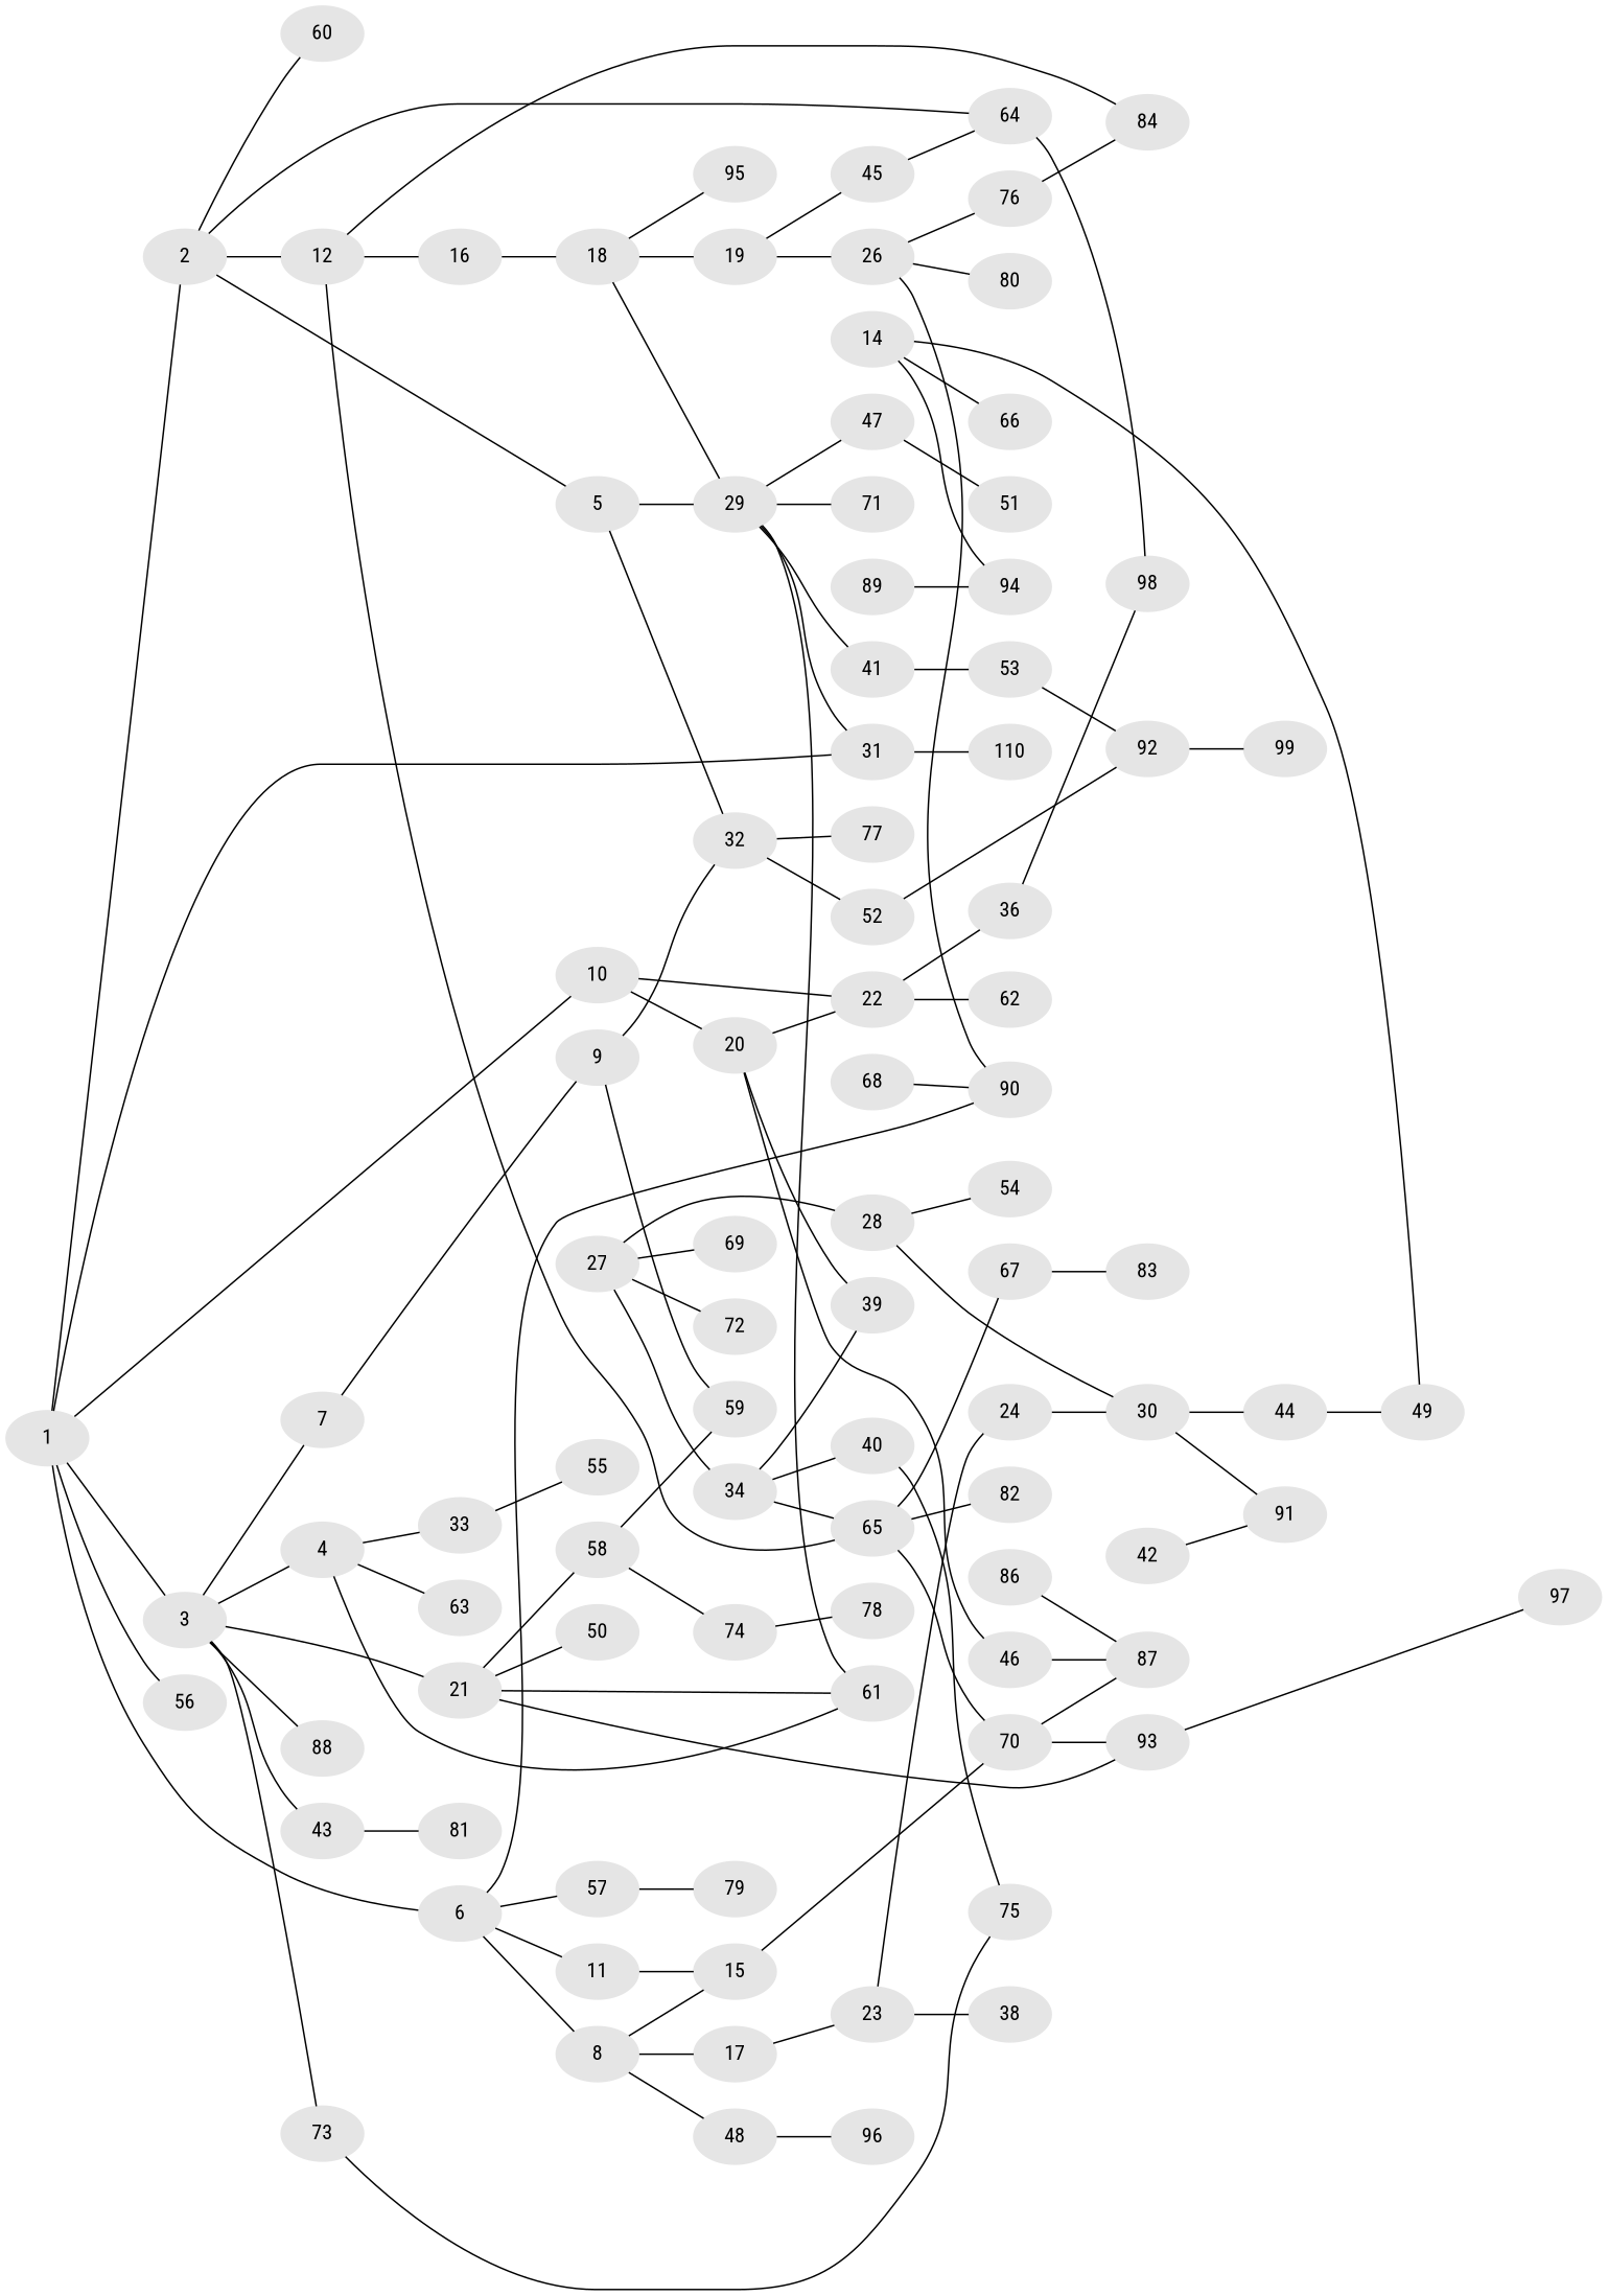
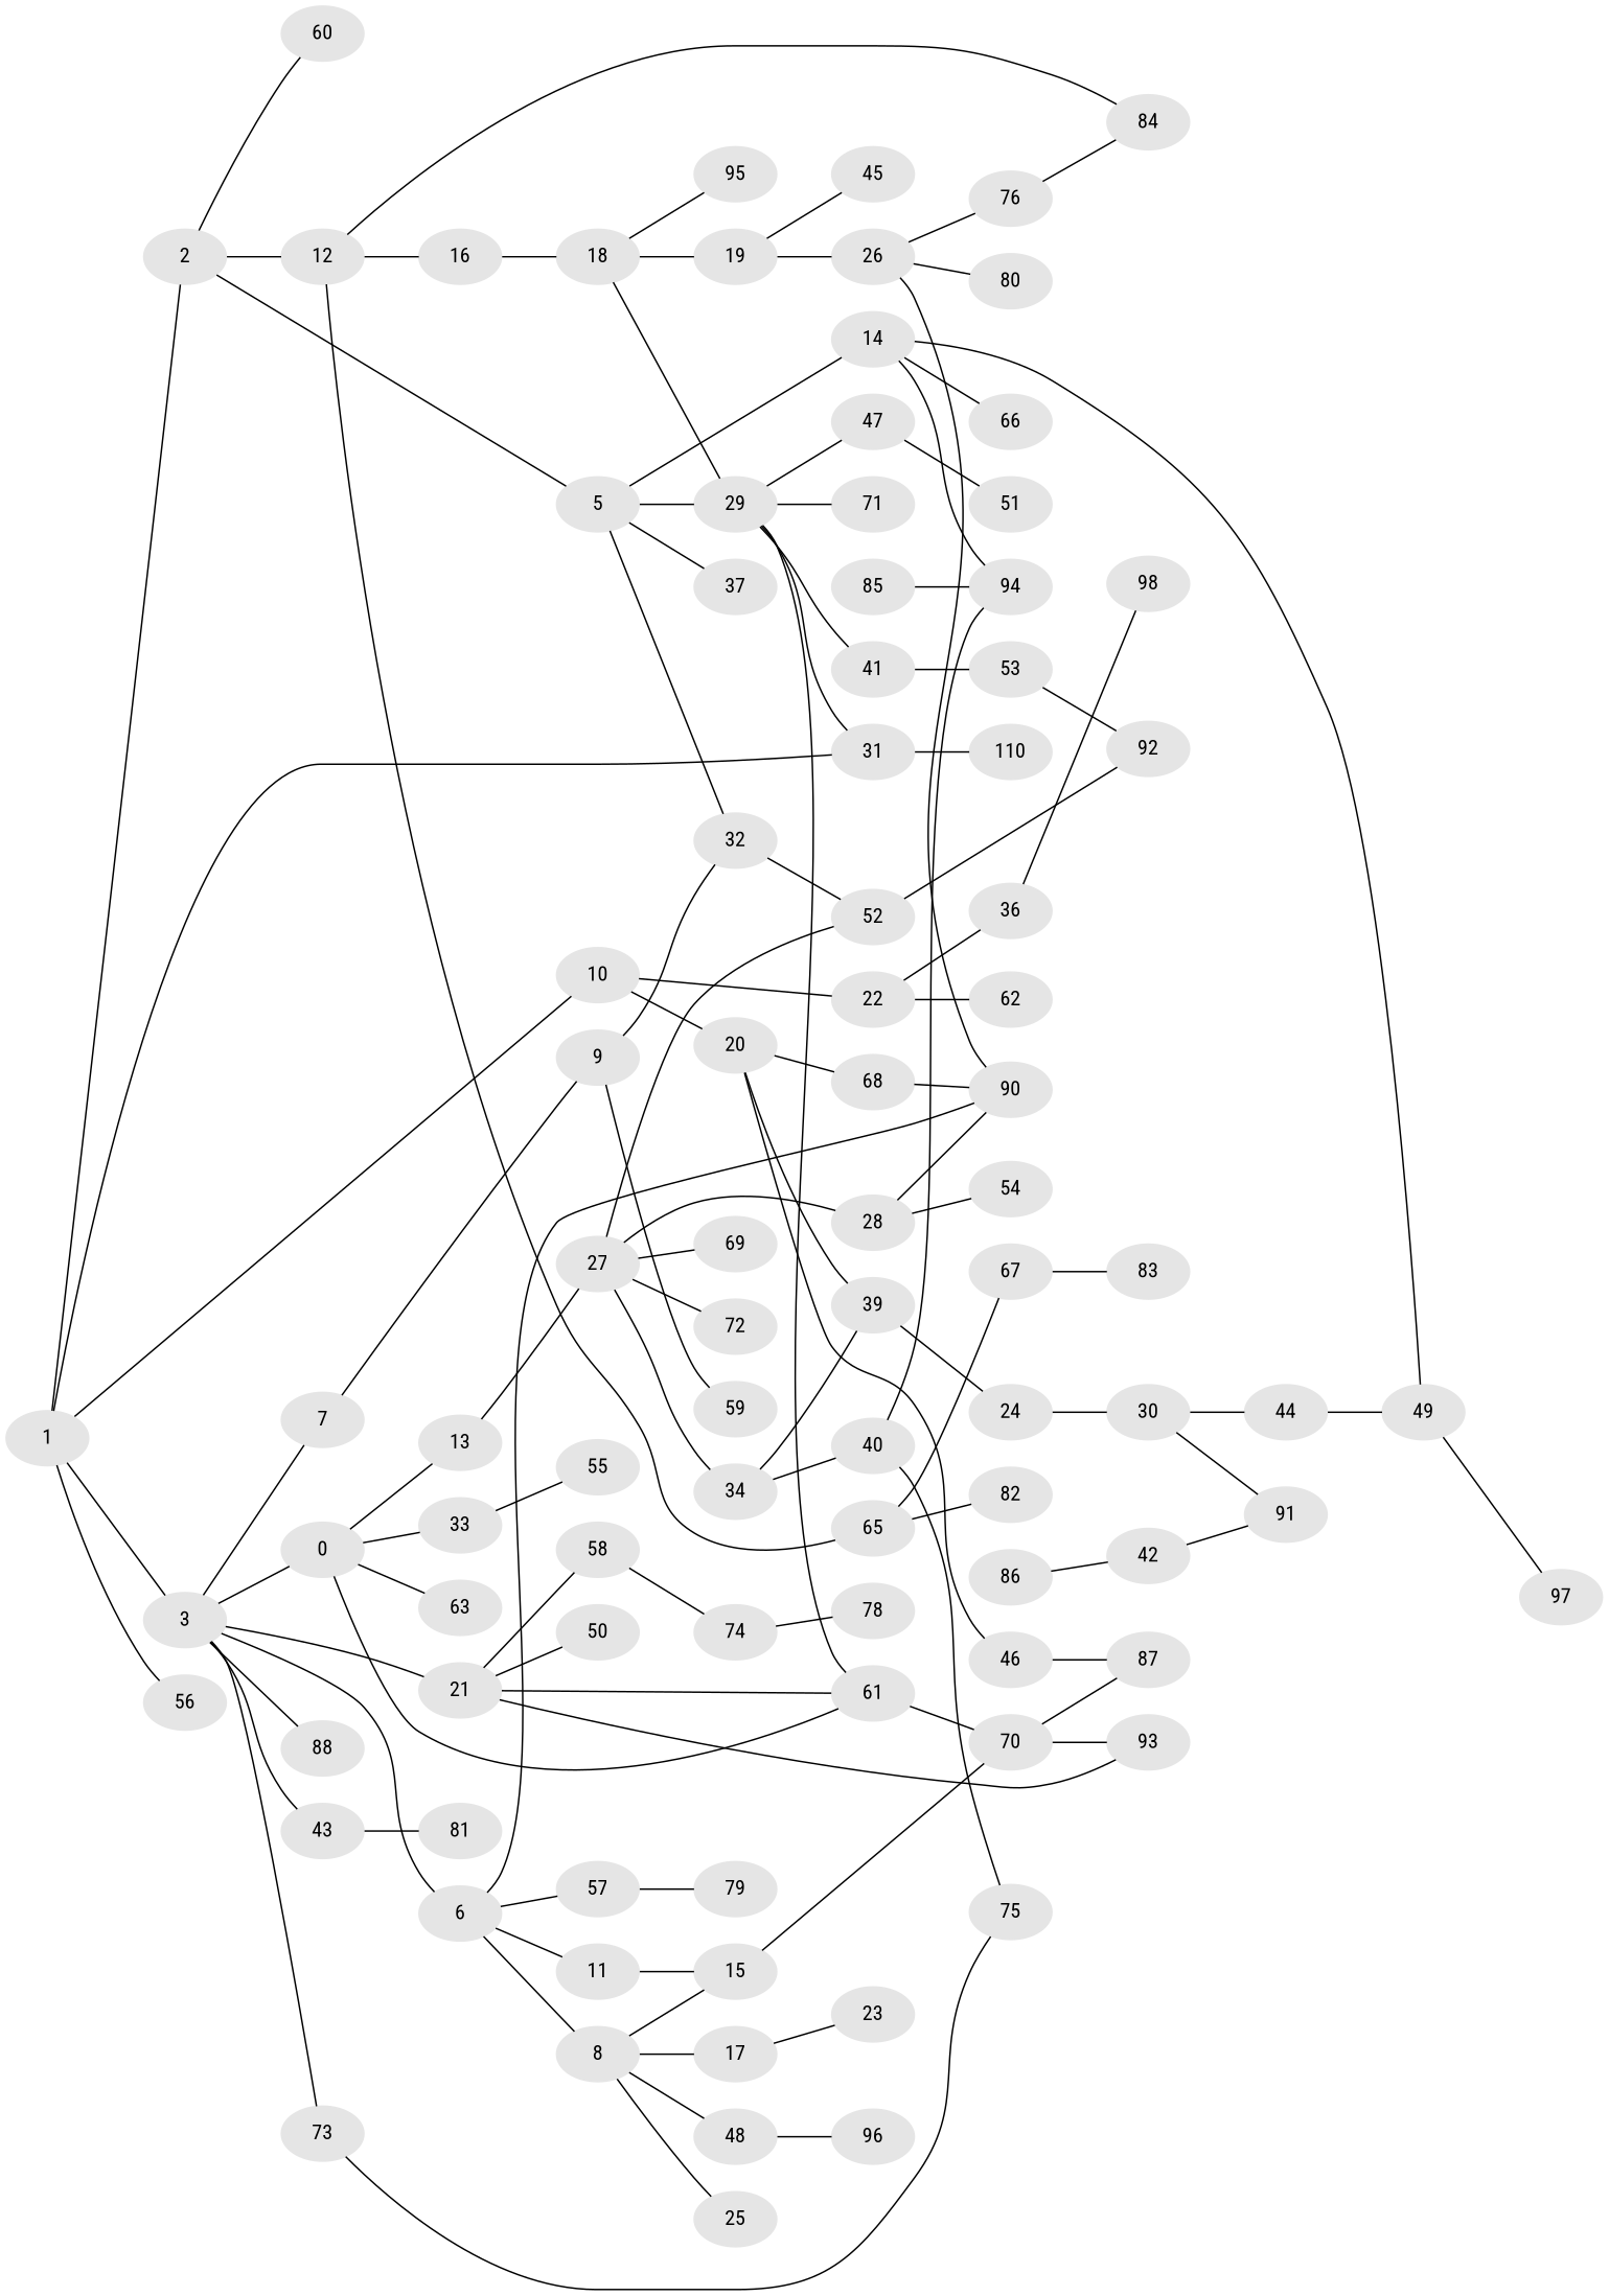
  graph {
    fontname="Roboto Condensed"
    rankdir=LR
    node [color=gray90 fontname="Roboto Condensed" style=filled]
    edge [fontname="Roboto Condensed"]
    1
    2
    3
    10
    31
    56
    5
    12
    60
-   64
-   4
+   4 [label=0]
    6
    7
    21
    43
    73
    88
    20
    22
    n20 [label=110]
    14
    29
    32
+   37
    16
    65
    84
    98
+   13
    33
    61
    63
    8
    11
    57
    90
    9
    50
    58
    93
    81
    75
    27
    55
    49
    66
    94
    41
    47
    71
    52
-   77
    15
    17
+   25
    48
    79
    59
    70
    23
    96
    39
    46
    68
    36
    62
    18
    67
    82
    28
    34
    69
    72
    97
    87
    19
    95
    24
-   38
    26
    45
    76
    80
    74
    30
    44
    91
    54
    40
    92
    53
    51
    42
    86
-   99
    78
-   89
+   89 [label=85]
    83
    1 -- 2
    1 -- 3
    1 -- 10
    1 -- 31
    1 -- 56
    2 -- 5
    2 -- 12
    2 -- 60
-   2 -- 64
    3 -- 4
-   1 -- 6
+   3 -- 6
    3 -- 7
    3 -- 21
    3 -- 43
    3 -- 73
    3 -- 88
    10 -- 20
    10 -- 22
    31 -- n20
+   5 -- 14
    5 -- 29
    5 -- 32
+   5 -- 37
    12 -- 16
    12 -- 65
    12 -- 84
-   64 -- 98
+   4 -- 13
    4 -- 33
    4 -- 61
    4 -- 63
    6 -- 8
    6 -- 11
    6 -- 57
    6 -- 90
    7 -- 9
    21 -- 61
    21 -- 50
    21 -- 58
    21 -- 93
    43 -- 81
    73 -- 75
    20 -- 39
    20 -- 46
-   20 -- 22
+   20 -- 68
    22 -- 36
    22 -- 62
    14 -- 49
    14 -- 66
    14 -- 94
    29 -- 31
    29 -- 61
    29 -- 41
    29 -- 47
    29 -- 71
    32 -- 52
-   32 -- 77
    16 -- 18
-   65 -- 70
+   61 -- 70
    65 -- 67
    65 -- 82
+   13 -- 27
    33 -- 55
    8 -- 15
    8 -- 17
+   8 -- 25
    8 -- 48
    11 -- 15
    57 -- 79
    9 -- 32
    9 -- 59
-   58 -- 59
    58 -- 74
+   27 -- 52
    27 -- 28
    27 -- 34
    27 -- 69
    27 -- 72
-   93 -- 97
+   49 -- 97
    41 -- 53
    47 -- 51
    52 -- 92
    15 -- 70
    17 -- 23
    48 -- 96
    70 -- 93
    70 -- 87
-   23 -- 24
-   23 -- 38
+   39 -- 24
    46 -- 87
    68 -- 90
    36 -- 98
    18 -- 29
    18 -- 19
    18 -- 95
    67 -- 83
-   28 -- 30
+   28 -- 90
    28 -- 54
-   34 -- 65
    34 -- 39
    34 -- 40
    19 -- 26
    19 -- 45
    24 -- 30
    26 -- 90
    26 -- 76
    26 -- 80
-   45 -- 64
    76 -- 84
    74 -- 78
    30 -- 44
    30 -- 91
    44 -- 49
    40 -- 75
-   92 -- 99
+   40 -- 94
    53 -- 92
    42 -- 91
-   86 -- 87
+   86 -- 42
    89 -- 94
  }
